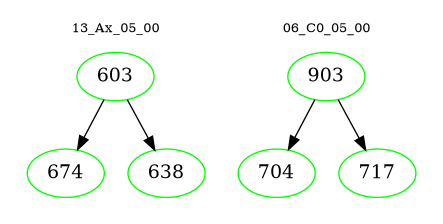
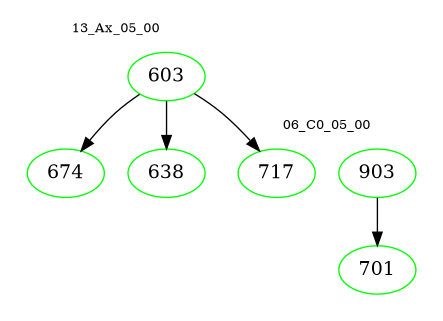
  digraph {
    node [color=green]
    edge [color=black]
    n1 [label=603]
    n2 [label=674]
    n3 [label=638]
    n4 [label=903]
-   n5 [label=704]
+   n5 [label=701]
    n6 [label=717]
    subgraph cluster_1 {
      color=white
      fontsize=10
      label="13_Ax_05_00"
      n1
      n2
      n3
    }
    subgraph cluster_2 {
      color=white
      fontsize=10
      label="06_C0_05_00"
      n4
      n5
      n6
    }
    n1 -> n2
    n1 -> n3
    n4 -> n5
-   n4 -> n6
+   n1 -> n6
  }
